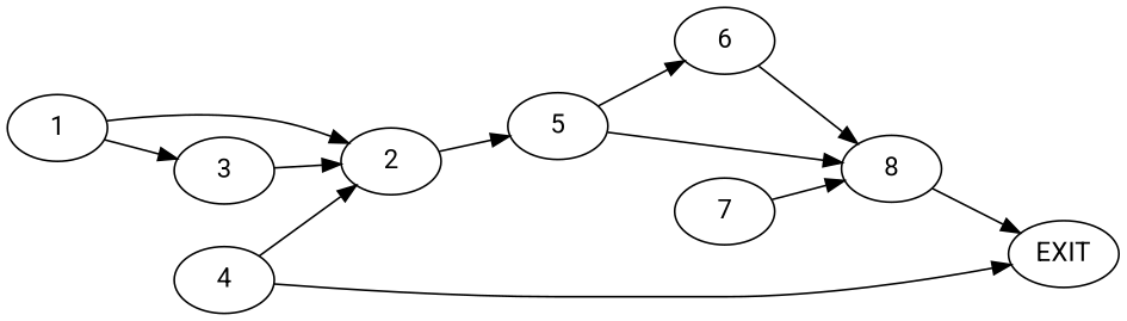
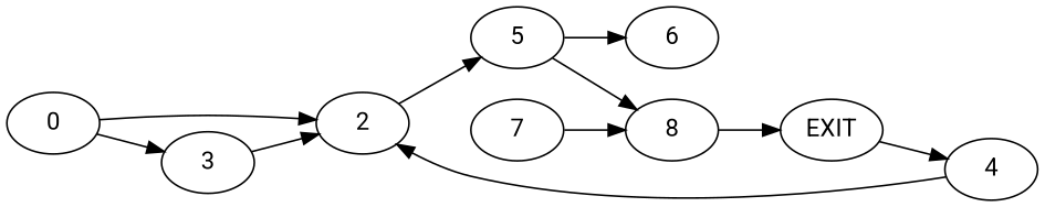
  digraph {
    fontname=Roboto
    rankdir=LR
    node [fontname=Roboto]
    edge [fontname=Roboto]
-   1
+   1 [label=0]
    2
    3
    n4 [label=EXIT]
    5
    4
    6
    8
    7
    1 -> 2
    1 -> 3
    2 -> 5
    3 -> 2
    5 -> 6
    5 -> 8
    4 -> 2
-   4 -> n4
-   6 -> 8
+   n4 -> 4
    8 -> n4
    7 -> 8
  }
